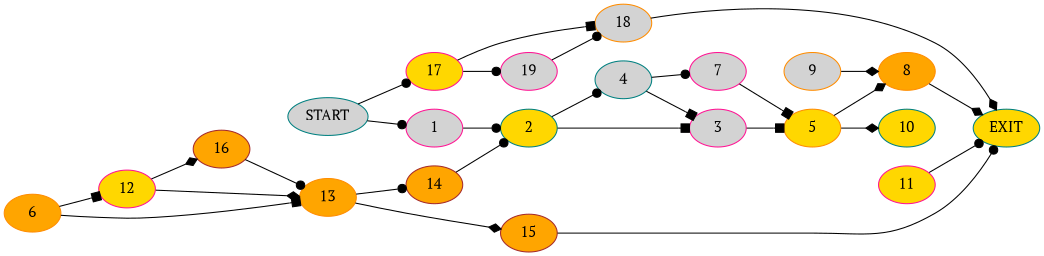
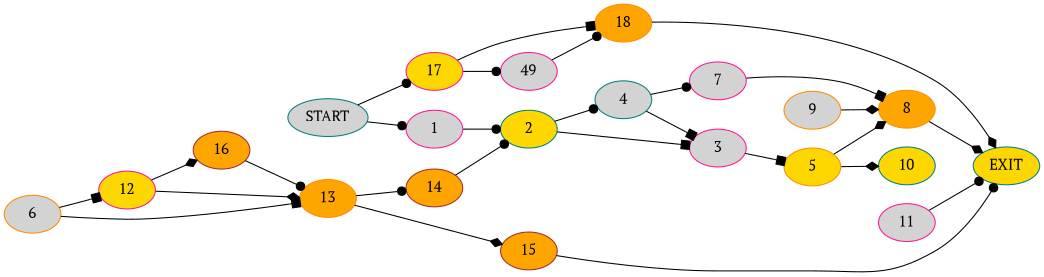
  digraph {
    fontname="PT Serif"
    rankdir=LR
    node [color=deeppink fillcolor=lightgrey fontname="PT Serif" style=filled]
    edge [arrowhead=dot fontname="PT Serif"]
    n1 [color=teal label=START]
    1
    17 [fillcolor=gold]
    2 [color=teal fillcolor=gold]
-   18 [color=darkorange]
-   19
+   18 [color=darkorange fillcolor=orange]
+   19 [label=49]
    n7 [color=teal fillcolor=gold label=EXIT]
    3
    4 [color=teal]
    5 [color=darkorange fillcolor=gold]
    7
    10 [color=teal fillcolor=gold]
    8 [color=darkorange fillcolor=orange]
-   6 [color=darkorange fillcolor=orange]
+   6 [color=darkorange]
    12 [fillcolor=gold]
    13 [color=darkorange fillcolor=orange]
-   11 [fillcolor=gold]
+   11
    16 [color=brown fillcolor=orange]
    14 [color=brown fillcolor=orange]
    15 [color=brown fillcolor=orange]
    9 [color=darkorange]
    n1 -> 1
    n1 -> 17
    1 -> 2
    17 -> 18 [arrowhead=box]
    17 -> 19
    2 -> 3 [arrowhead=box]
    2 -> 4
    18 -> n7 [arrowhead=diamond]
    19 -> 18
    3 -> 5 [arrowhead=box]
    4 -> 3 [arrowhead=box]
    4 -> 7
    5 -> 10 [arrowhead=diamond]
    5 -> 8 [arrowhead=diamond]
-   7 -> 5 [arrowhead=box]
+   7 -> 8 [arrowhead=box]
    8 -> n7 [arrowhead=diamond]
    6 -> 12 [arrowhead=box]
    6 -> 13 [arrowhead=box]
    12 -> 13 [arrowhead=diamond]
    12 -> 16 [arrowhead=diamond]
    13 -> 14
    13 -> 15 [arrowhead=diamond]
    11 -> n7
    16 -> 13
    14 -> 2
    15 -> n7
    9 -> 8 [arrowhead=diamond]
  }
